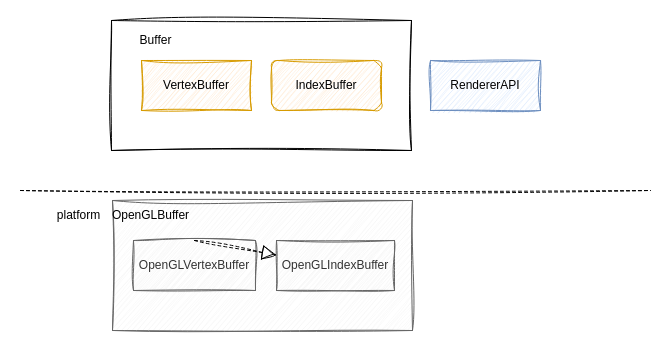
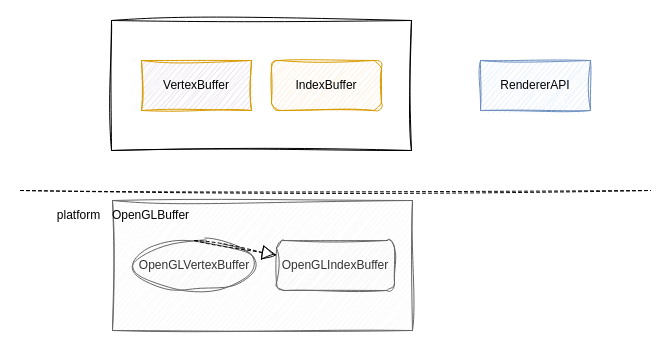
  <mxCell id="0" />
  <mxCell id="1" parent="0" />
  <mxCell id="2" value="" style="rounded=0;whiteSpace=wrap;html=1;sketch=1;hachureGap=4;jiggle=2;curveFitting=1;" vertex="1" parent="1"><mxGeometry x="111" y="20" width="300" height="130" as="geometry" /></mxCell>
- <mxCell id="3" value="VertexBuffer" style="html=1;whiteSpace=wrap;sketch=1;hachureGap=4;jiggle=2;curveFitting=1;fillColor=#ffe6cc;strokeColor=#d79b00;" vertex="1" parent="1"><mxGeometry x="141" y="60" width="110" height="50" as="geometry" /></mxCell>
+ <mxCell id="3" value="VertexBuffer" style="html=1;whiteSpace=wrap;sketch=1;hachureGap=4;jiggle=2;curveFitting=1;fillColor=#e1d5e7;strokeColor=#d79b00;" vertex="1" parent="1"><mxGeometry x="141" y="60" width="110" height="50" as="geometry" /></mxCell>
  <mxCell id="4" value="IndexBuffer" style="html=1;whiteSpace=wrap;sketch=1;hachureGap=4;jiggle=2;curveFitting=1;fillColor=#ffe6cc;strokeColor=#d79b00;rounded=1;" vertex="1" parent="1"><mxGeometry x="271" y="60" width="110" height="50" as="geometry" /></mxCell>
- <mxCell id="5" value="Buffer" style="text;html=1;align=center;verticalAlign=middle;resizable=0;points=[];autosize=1;strokeColor=none;fillColor=none;" vertex="1" parent="1"><mxGeometry x="110" y="20" width="90" height="40" as="geometry" /></mxCell>
  <mxCell id="6" value="" style="rounded=0;whiteSpace=wrap;html=1;sketch=1;hachureGap=4;jiggle=2;curveFitting=1;fillColor=#f5f5f5;fontColor=#333333;strokeColor=#666666;" vertex="1" parent="1"><mxGeometry x="112" y="200" width="300" height="130" as="geometry" /></mxCell>
- <mxCell id="7" value="OpenGLVertexBuffer" style="html=1;whiteSpace=wrap;sketch=1;hachureGap=4;jiggle=2;curveFitting=1;fillColor=#f5f5f5;fontColor=#333333;strokeColor=#666666;" vertex="1" parent="1"><mxGeometry x="133" y="240" width="122" height="50" as="geometry" /></mxCell>
- <mxCell id="8" value="OpenGLIndexBuffer" style="html=1;whiteSpace=wrap;sketch=1;hachureGap=4;jiggle=2;curveFitting=1;fillColor=#f5f5f5;fontColor=#333333;strokeColor=#666666;" vertex="1" parent="1"><mxGeometry x="276" y="240" width="118" height="50" as="geometry" /></mxCell>
+ <mxCell id="7" value="OpenGLVertexBuffer" style="ellipse;html=1;whiteSpace=wrap;sketch=1;hachureGap=4;jiggle=2;curveFitting=1;fillColor=#f5f5f5;fontColor=#333333;strokeColor=#666666;" vertex="1" parent="1"><mxGeometry x="133" y="240" width="122" height="50" as="geometry" /></mxCell>
+ <mxCell id="8" value="OpenGLIndexBuffer" style="html=1;whiteSpace=wrap;sketch=1;hachureGap=4;jiggle=2;curveFitting=1;fillColor=#f5f5f5;fontColor=#333333;strokeColor=#666666;rounded=1;" vertex="1" parent="1"><mxGeometry x="276" y="240" width="118" height="50" as="geometry" /></mxCell>
  <mxCell id="9" value="OpenGLBuffer" style="text;html=1;align=center;verticalAlign=middle;resizable=0;points=[];autosize=1;strokeColor=none;fillColor=none;" vertex="1" parent="1"><mxGeometry x="100" y="200" width="100" height="30" as="geometry" /></mxCell>
  <mxCell id="10" value="" style="endArrow=block;dashed=1;endFill=0;endSize=12;html=1;rounded=0;sketch=1;hachureGap=4;jiggle=2;curveFitting=1;fontFamily=Architects Daughter;fontSource=https%3A%2F%2Ffonts.googleapis.com%2Fcss%3Ffamily%3DArchitects%2BDaughter;fontSize=16;exitX=0.5;exitY=0;exitDx=0;exitDy=0;" edge="1" parent="1" source="7" target="8"><mxGeometry width="160" relative="1" as="geometry"><mxPoint x="240" y="140" as="sourcePoint" /><mxPoint x="400" y="140" as="targetPoint" /></mxGeometry></mxCell>
- <mxCell id="11" value="RendererAPI" style="html=1;whiteSpace=wrap;sketch=1;hachureGap=4;jiggle=2;curveFitting=1;fillColor=#dae8fc;strokeColor=#6c8ebf;" vertex="1" parent="1"><mxGeometry x="430" y="60" width="110" height="50" as="geometry" /></mxCell>
+ <mxCell id="11" value="RendererAPI" style="html=1;whiteSpace=wrap;sketch=1;hachureGap=4;jiggle=2;curveFitting=1;fillColor=#dae8fc;strokeColor=#6c8ebf;" vertex="1" parent="1"><mxGeometry x="480" y="60" width="110" height="50" as="geometry" /></mxCell>
  <mxCell id="12" value="" style="endArrow=none;dashed=1;html=1;rounded=0;sketch=1;hachureGap=4;jiggle=2;curveFitting=1;fontFamily=Architects Daughter;fontSource=https%3A%2F%2Ffonts.googleapis.com%2Fcss%3Ffamily%3DArchitects%2BDaughter;fontSize=16;" edge="1" parent="1"><mxGeometry width="50" height="50" relative="1" as="geometry"><mxPoint x="20" y="190" as="sourcePoint" /><mxPoint x="650" y="190" as="targetPoint" /></mxGeometry></mxCell>
  <mxCell id="13" value="platform" style="text;html=1;align=center;verticalAlign=middle;resizable=0;points=[];autosize=1;strokeColor=none;fillColor=none;" vertex="1" parent="1"><mxGeometry x="23" y="195" width="110" height="40" as="geometry" /></mxCell>
